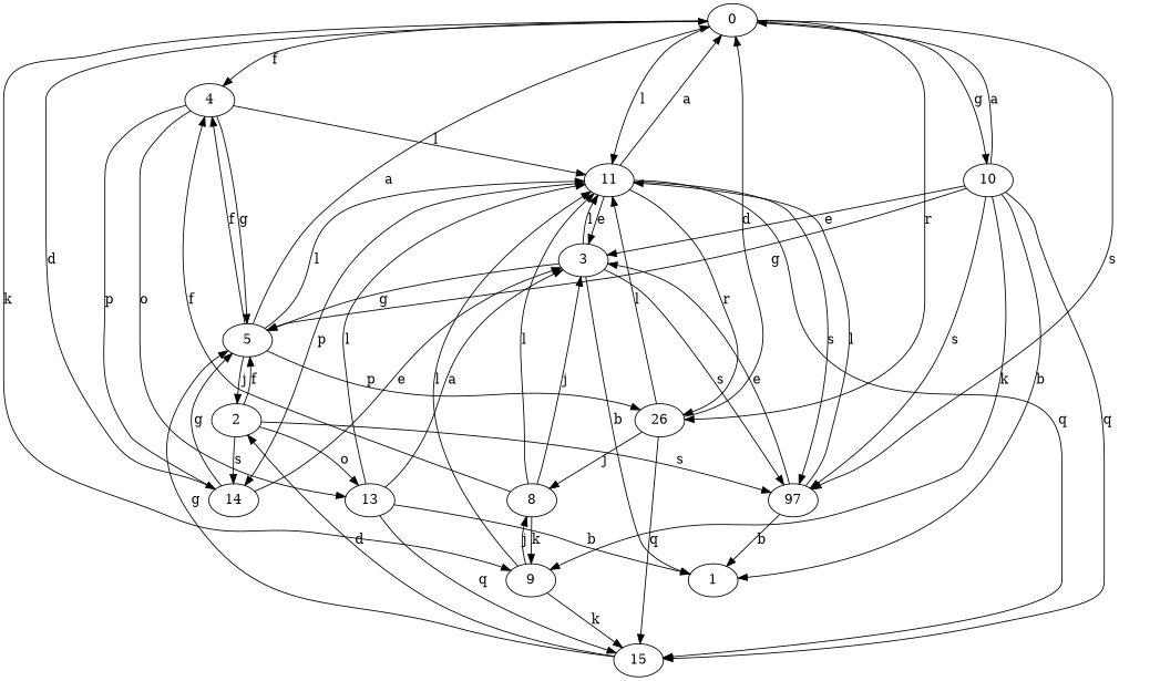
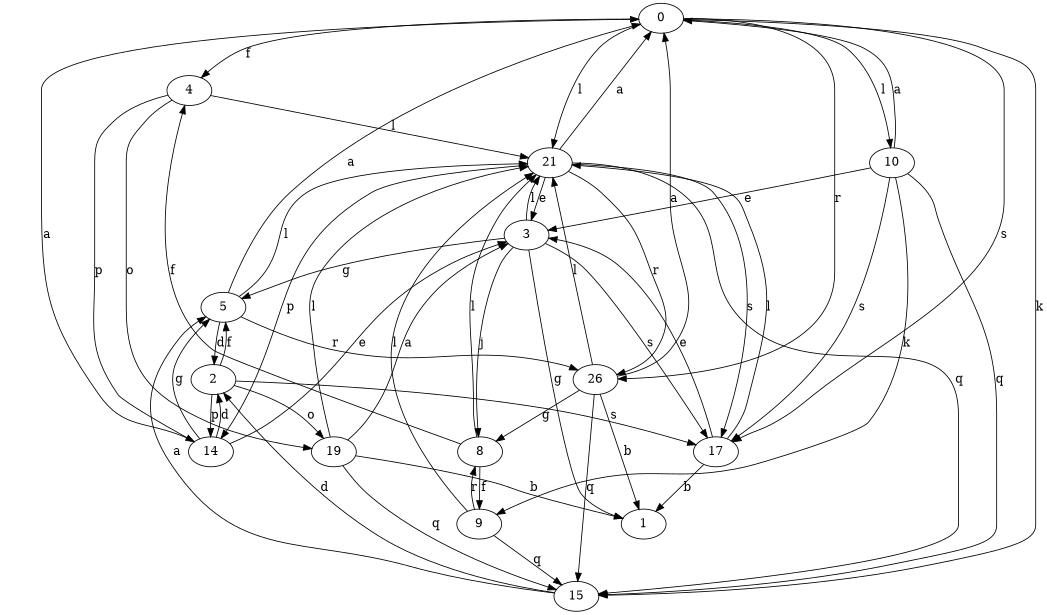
  strict digraph {
    0
    4
    9
    10
-   11
+   11 [label=21]
    n6 [label=26]
-   17 [label=97]
+   17
    5
-   13
+   13 [label=19]
    14
    8
    15
    1
    3
    2
    0 -> 4 [label=f]
-   0 -> 9 [label=k]
-   0 -> 10 [label=g]
+   0 -> 15 [label=k]
+   0 -> 10 [label=l]
    0 -> 11 [label=l]
    0 -> n6 [label=r]
    0 -> 17 [label=s]
    4 -> 11 [label=l]
-   4 -> 5 [label=g]
    4 -> 13 [label=o]
    4 -> 14 [label=p]
    9 -> 11 [label=l]
-   9 -> 8 [label=j]
-   9 -> 15 [label=k]
+   9 -> 8 [label=r]
+   9 -> 15 [label=q]
    10 -> 0 [label=a]
    10 -> 9 [label=k]
    10 -> 17 [label=s]
-   10 -> 5 [label=g]
    10 -> 15 [label=q]
-   10 -> 1 [label=b]
+   n6 -> 1 [label=b]
    10 -> 3 [label=e]
    11 -> 0 [label=a]
    11 -> n6 [label=r]
    11 -> 17 [label=s]
    11 -> 14 [label=p]
    11 -> 15 [label=q]
    11 -> 3 [label=e]
-   n6 -> 0 [label=d]
+   n6 -> 0 [label=a]
    n6 -> 11 [label=l]
-   n6 -> 8 [label=j]
+   n6 -> 8 [label=g]
    n6 -> 15 [label=q]
    17 -> 11 [label=l]
    17 -> 1 [label=b]
    17 -> 3 [label=e]
    5 -> 0 [label=a]
-   5 -> 4 [label=f]
    5 -> 11 [label=l]
-   5 -> n6 [label=p]
-   5 -> 2 [label=j]
+   5 -> n6 [label=r]
+   5 -> 2 [label=d]
    13 -> 11 [label=l]
    13 -> 15 [label=q]
    13 -> 1 [label=b]
    13 -> 3 [label=a]
-   14 -> 0 [label=d]
+   14 -> 0 [label=a]
    14 -> 5 [label=g]
    14 -> 3 [label=e]
+   14 -> 2 [label=d]
    8 -> 4 [label=f]
-   8 -> 9 [label=k]
+   8 -> 9 [label=f]
    8 -> 11 [label=l]
-   15 -> 5 [label=g]
+   15 -> 5 [label=a]
    15 -> 2 [label=d]
    3 -> 11 [label=l]
    3 -> 17 [label=s]
    3 -> 5 [label=g]
-   8 -> 3 [label=j]
-   3 -> 1 [label=b]
+   3 -> 8 [label=j]
+   3 -> 1 [label=g]
    2 -> 17 [label=s]
    2 -> 5 [label=f]
    2 -> 13 [label=o]
-   2 -> 14 [label=s]
+   2 -> 14 [label=p]
  }
